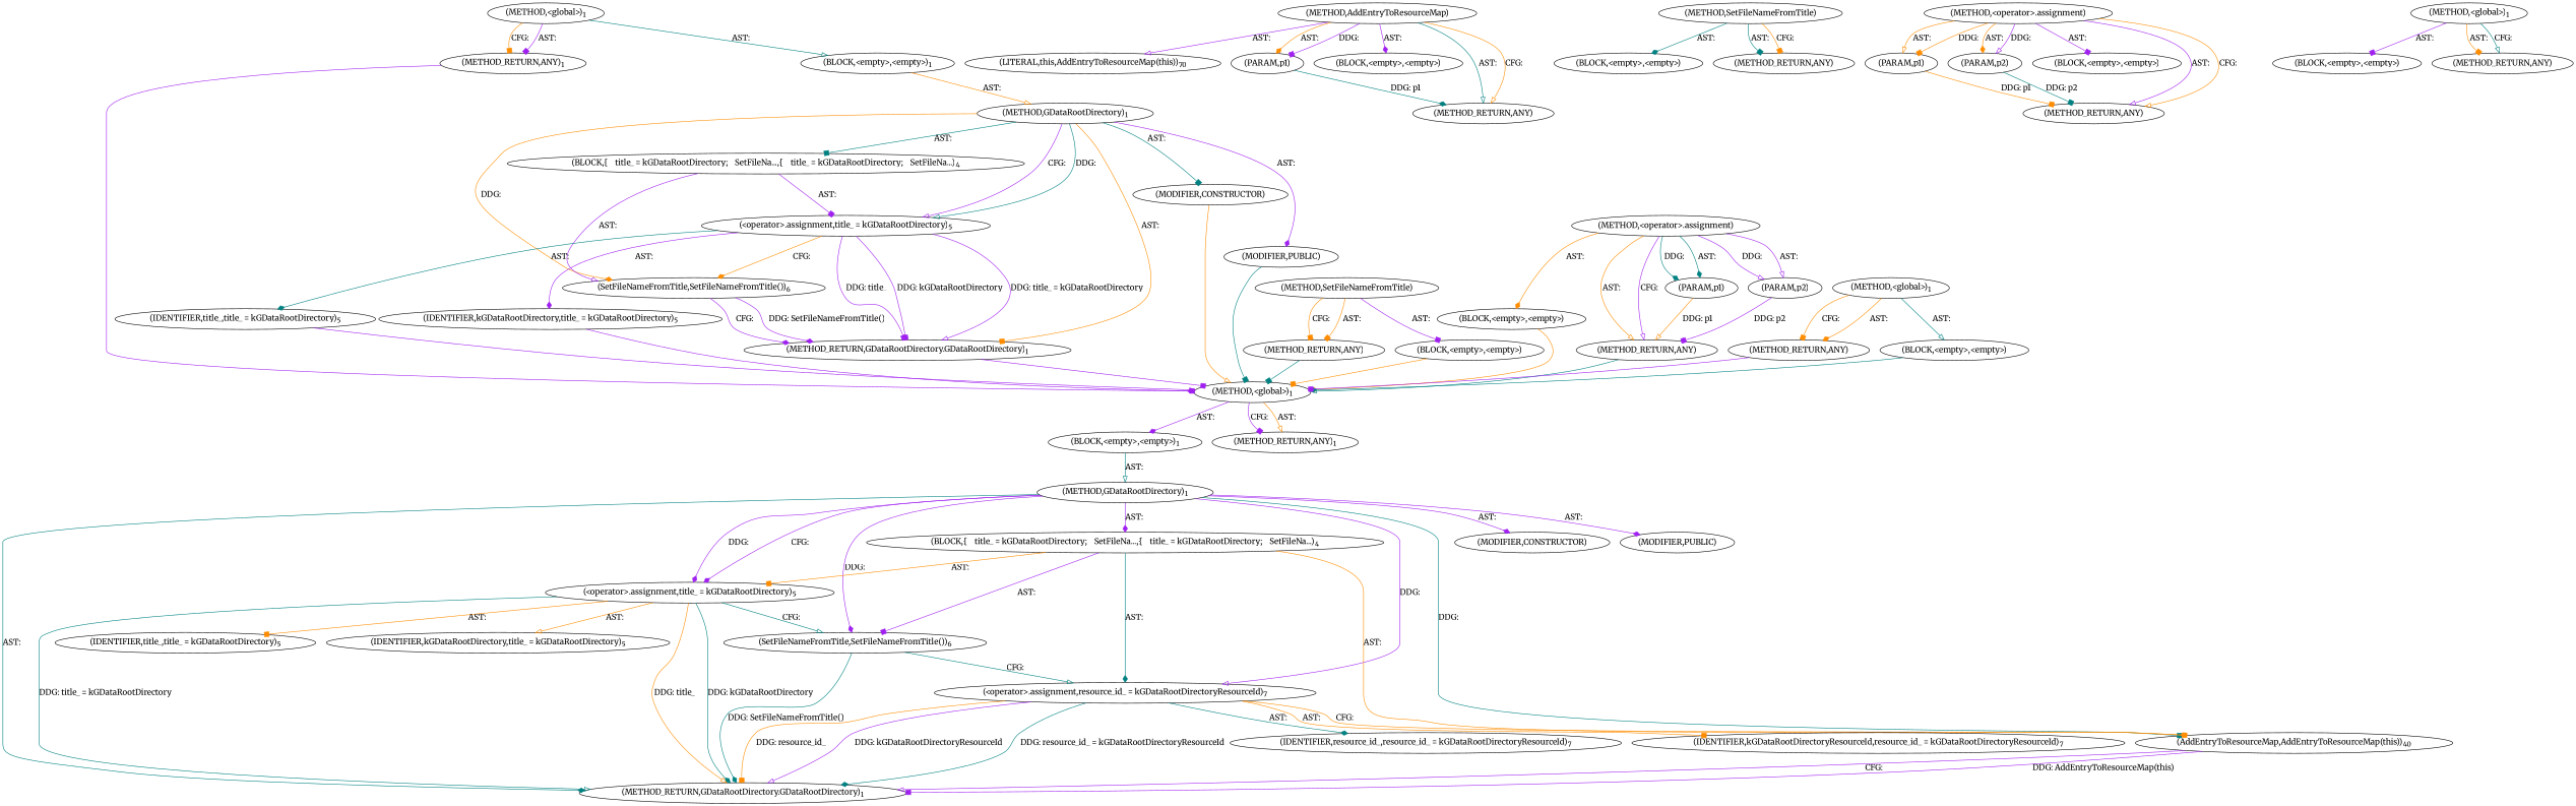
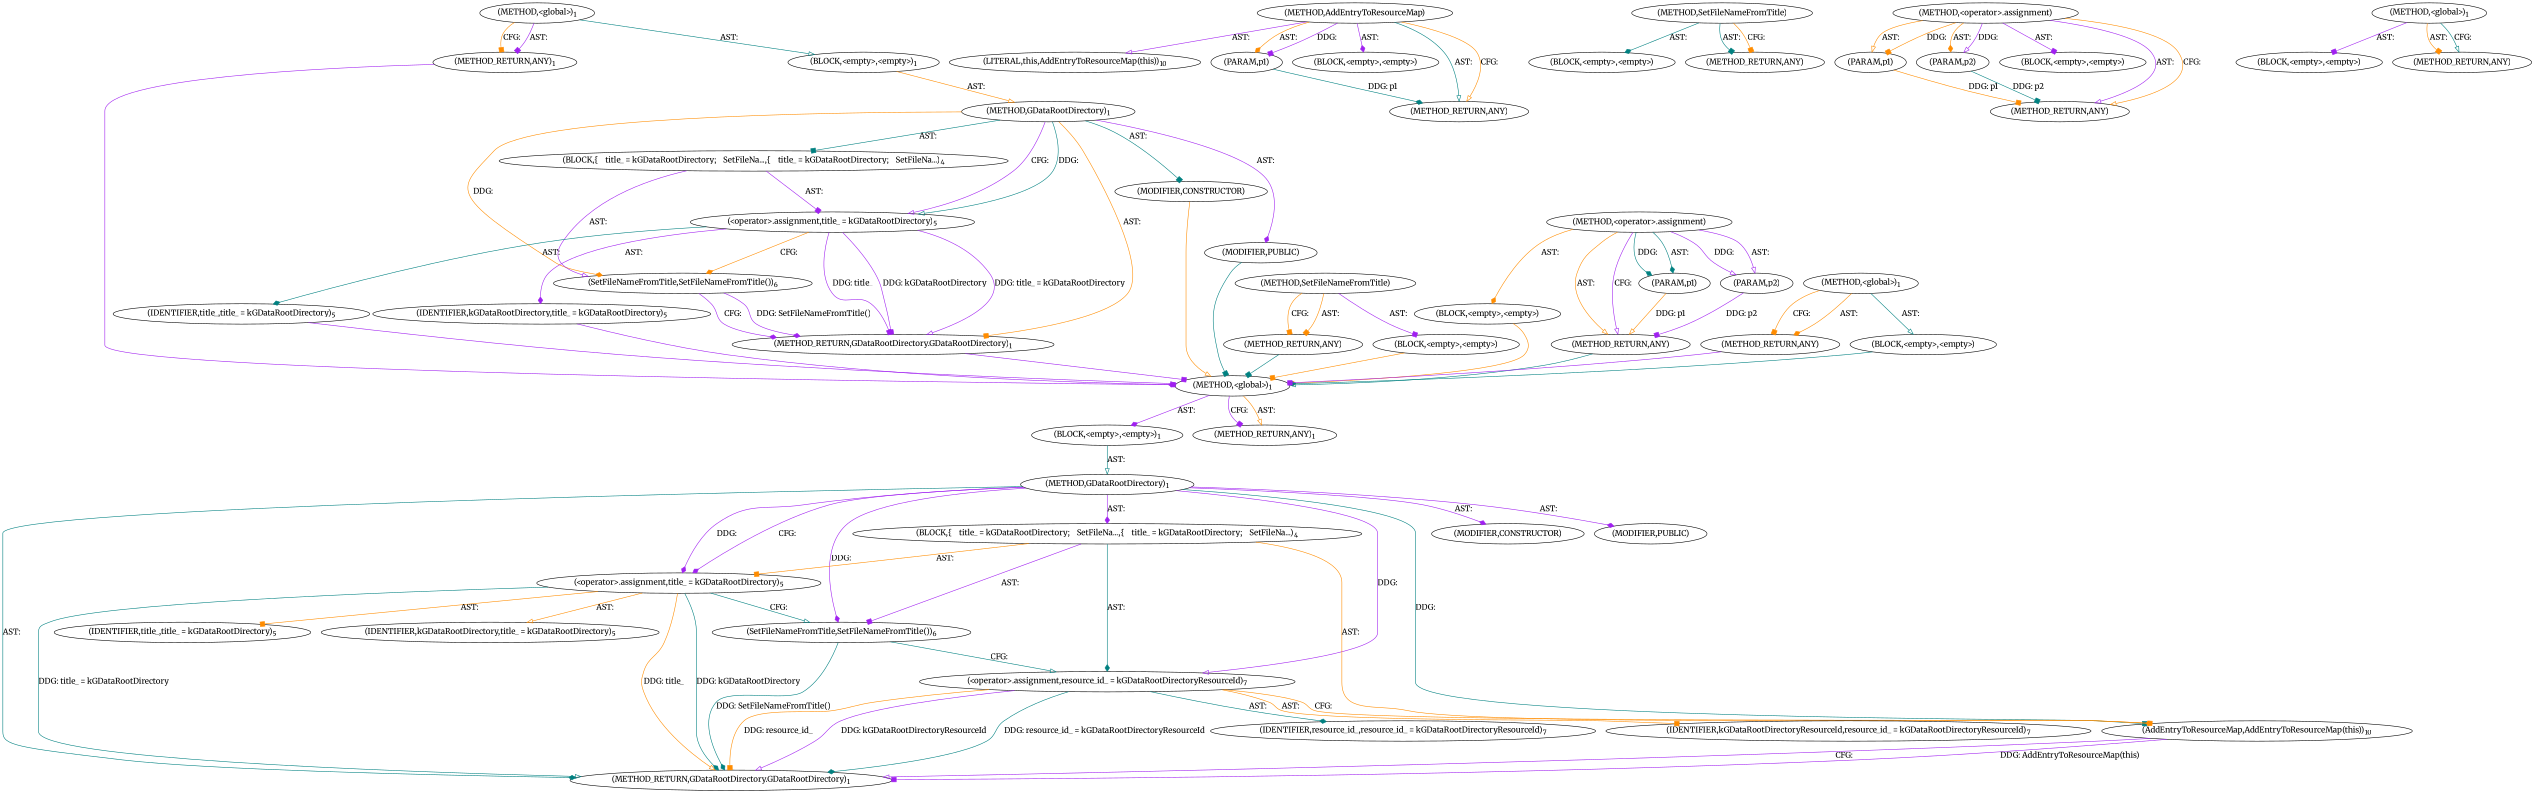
  digraph {
    fontname=Merriweather
    node [fontname=Merriweather]
    edge [arrowhead=box color=purple fontname=Merriweather]
    n1 [label=<(METHOD,&lt;global&gt;)<SUB>1</SUB>>]
    n2 [label=<(BLOCK,&lt;empty&gt;,&lt;empty&gt;)<SUB>1</SUB>>]
    n3 [label=<(METHOD_RETURN,ANY)<SUB>1</SUB>>]
    n4 [label=<(METHOD,GDataRootDirectory)<SUB>1</SUB>>]
    n5 [label=<(METHOD,&lt;global&gt;)<SUB>1</SUB>>]
    n6 [label=<(BLOCK,{    title_ = kGDataRootDirectory;    SetFileNa...,{    title_ = kGDataRootDirectory;    SetFileNa...)<SUB>4</SUB>>]
    n7 [label=<(&lt;operator&gt;.assignment,title_ = kGDataRootDirectory)<SUB>5</SUB>>]
    n8 [label=<(SetFileNameFromTitle,SetFileNameFromTitle())<SUB>6</SUB>>]
    n9 [label=<(MODIFIER,CONSTRUCTOR)>]
    n10 [label=<(MODIFIER,PUBLIC)>]
    n11 [label=<(METHOD_RETURN,GDataRootDirectory.GDataRootDirectory)<SUB>1</SUB>>]
    n12 [label=<(IDENTIFIER,title_,title_ = kGDataRootDirectory)<SUB>5</SUB>>]
    n13 [label=<(IDENTIFIER,kGDataRootDirectory,title_ = kGDataRootDirectory)<SUB>5</SUB>>]
    n14 [label=<(BLOCK,&lt;empty&gt;,&lt;empty&gt;)<SUB>1</SUB>>]
    n15 [label=<(METHOD_RETURN,ANY)<SUB>1</SUB>>]
    n16 [label=<(METHOD,SetFileNameFromTitle)>]
    n17 [label=<(BLOCK,&lt;empty&gt;,&lt;empty&gt;)>]
    n18 [label=<(METHOD_RETURN,ANY)>]
    n19 [label=<(METHOD,&lt;operator&gt;.assignment)>]
    n20 [label=<(PARAM,p1)>]
    n21 [label=<(PARAM,p2)>]
    n22 [label=<(BLOCK,&lt;empty&gt;,&lt;empty&gt;)>]
    n23 [label=<(METHOD_RETURN,ANY)>]
    n24 [label=<(METHOD,&lt;global&gt;)<SUB>1</SUB>>]
    n25 [label=<(BLOCK,&lt;empty&gt;,&lt;empty&gt;)>]
    n26 [label=<(METHOD_RETURN,ANY)>]
    n27 [label=<(METHOD,GDataRootDirectory)<SUB>1</SUB>>]
    n28 [label=<(BLOCK,{    title_ = kGDataRootDirectory;    SetFileNa...,{    title_ = kGDataRootDirectory;    SetFileNa...)<SUB>4</SUB>>]
    n29 [label=<(&lt;operator&gt;.assignment,title_ = kGDataRootDirectory)<SUB>5</SUB>>]
    n30 [label=<(SetFileNameFromTitle,SetFileNameFromTitle())<SUB>6</SUB>>]
    n31 [label=<(&lt;operator&gt;.assignment,resource_id_ = kGDataRootDirectoryResourceId)<SUB>7</SUB>>]
-   n32 [label=<(AddEntryToResourceMap,AddEntryToResourceMap(this))<SUB>40</SUB>>]
+   n32 [label=<(AddEntryToResourceMap,AddEntryToResourceMap(this))<SUB>10</SUB>>]
    n33 [label=<(MODIFIER,CONSTRUCTOR)>]
    n34 [label=<(MODIFIER,PUBLIC)>]
    n35 [label=<(METHOD_RETURN,GDataRootDirectory.GDataRootDirectory)<SUB>1</SUB>>]
    n36 [label=<(IDENTIFIER,title_,title_ = kGDataRootDirectory)<SUB>5</SUB>>]
    n37 [label=<(IDENTIFIER,kGDataRootDirectory,title_ = kGDataRootDirectory)<SUB>5</SUB>>]
    n38 [label=<(IDENTIFIER,resource_id_,resource_id_ = kGDataRootDirectoryResourceId)<SUB>7</SUB>>]
    n39 [label=<(IDENTIFIER,kGDataRootDirectoryResourceId,resource_id_ = kGDataRootDirectoryResourceId)<SUB>7</SUB>>]
-   n40 [label=<(LITERAL,this,AddEntryToResourceMap(this))<SUB>70</SUB>>]
+   n40 [label=<(LITERAL,this,AddEntryToResourceMap(this))<SUB>10</SUB>>]
    n41 [label=<(METHOD,SetFileNameFromTitle)>]
    n42 [label=<(BLOCK,&lt;empty&gt;,&lt;empty&gt;)>]
    n43 [label=<(METHOD_RETURN,ANY)>]
    n44 [label=<(METHOD,AddEntryToResourceMap)>]
    n45 [label=<(PARAM,p1)>]
    n46 [label=<(BLOCK,&lt;empty&gt;,&lt;empty&gt;)>]
    n47 [label=<(METHOD_RETURN,ANY)>]
    n48 [label=<(METHOD,&lt;operator&gt;.assignment)>]
    n49 [label=<(PARAM,p1)>]
    n50 [label=<(PARAM,p2)>]
    n51 [label=<(BLOCK,&lt;empty&gt;,&lt;empty&gt;)>]
    n52 [label=<(METHOD_RETURN,ANY)>]
    n53 [label=<(METHOD,&lt;global&gt;)<SUB>1</SUB>>]
    n54 [label=<(BLOCK,&lt;empty&gt;,&lt;empty&gt;)>]
    n55 [label=<(METHOD_RETURN,ANY)>]
    n1 -> n2 [arrowhead=onormal color=teal label="AST: "]
    n1 -> n3 [label="AST: "]
    n1 -> n3 [color=darkorange label="CFG: "]
    n2 -> n4 [arrowhead=onormal color=darkorange label="AST: "]
    n3 -> n5 [arrowhead=diamond]
    n4 -> n6 [color=teal label="AST: "]
    n4 -> n7 [arrowhead=onormal label="CFG: "]
    n4 -> n7 [arrowhead=onormal color=teal label="DDG: "]
    n4 -> n8 [arrowhead=diamond color=darkorange label="DDG: "]
    n4 -> n9 [color=teal label="AST: "]
    n4 -> n10 [arrowhead=diamond label="AST: "]
    n4 -> n11 [color=darkorange label="AST: "]
    n5 -> n14 [arrowhead=diamond label="AST: "]
    n5 -> n15 [arrowhead=onormal color=darkorange label="AST: "]
    n5 -> n15 [label="CFG: "]
    n6 -> n7 [label="AST: "]
    n6 -> n8 [arrowhead=onormal label="AST: "]
    n7 -> n8 [arrowhead=diamond color=darkorange label="CFG: "]
    n7 -> n11 [label="DDG: kGDataRootDirectory"]
    n7 -> n11 [arrowhead=onormal label="DDG: title_ = kGDataRootDirectory"]
    n7 -> n11 [label="DDG: title_"]
    n7 -> n12 [arrowhead=diamond color=teal label="AST: "]
    n7 -> n13 [arrowhead=diamond label="AST: "]
    n8 -> n11 [arrowhead=diamond label="CFG: "]
    n8 -> n11 [arrowhead=diamond label="DDG: SetFileNameFromTitle()"]
    n9 -> n5 [arrowhead=onormal color=darkorange]
    n10 -> n5 [color=teal]
    n11 -> n5
    n12 -> n5 [arrowhead=onormal]
    n13 -> n5
    n14 -> n27 [arrowhead=onormal color=teal label="AST: "]
    n16 -> n17 [label="AST: "]
    n16 -> n18 [color=darkorange label="AST: "]
    n16 -> n18 [color=darkorange label="CFG: "]
    n17 -> n5 [color=darkorange]
    n18 -> n5 [color=teal]
    n19 -> n20 [arrowhead=diamond color=teal label="AST: "]
    n19 -> n20 [arrowhead=diamond color=teal label="DDG: "]
    n19 -> n21 [arrowhead=onormal label="AST: "]
    n19 -> n21 [arrowhead=onormal label="DDG: "]
    n19 -> n22 [arrowhead=diamond color=darkorange label="AST: "]
    n19 -> n23 [arrowhead=onormal color=darkorange label="AST: "]
    n19 -> n23 [arrowhead=onormal label="CFG: "]
    n20 -> n23 [arrowhead=onormal color=darkorange label="DDG: p1"]
    n21 -> n23 [label="DDG: p2"]
    n22 -> n5 [arrowhead=onormal color=darkorange]
    n23 -> n5 [arrowhead=onormal color=teal]
    n24 -> n25 [arrowhead=onormal color=teal label="AST: "]
    n24 -> n26 [arrowhead=diamond color=darkorange label="AST: "]
    n24 -> n26 [color=darkorange label="CFG: "]
    n25 -> n5 [arrowhead=diamond color=teal]
    n26 -> n5
    n27 -> n28 [arrowhead=diamond label="AST: "]
    n27 -> n29 [arrowhead=diamond label="CFG: "]
    n27 -> n29 [arrowhead=diamond label="DDG: "]
    n27 -> n30 [arrowhead=diamond label="DDG: "]
    n27 -> n31 [arrowhead=onormal label="DDG: "]
    n27 -> n32 [color=teal label="DDG: "]
    n27 -> n33 [arrowhead=diamond label="AST: "]
    n27 -> n34 [arrowhead=diamond label="AST: "]
    n27 -> n35 [arrowhead=diamond color=teal label="AST: "]
    n28 -> n29 [color=darkorange label="AST: "]
    n28 -> n30 [label="AST: "]
    n28 -> n31 [arrowhead=diamond color=teal label="AST: "]
    n28 -> n32 [color=darkorange label="AST: "]
    n29 -> n30 [arrowhead=onormal color=teal label="CFG: "]
    n29 -> n35 [arrowhead=diamond color=teal label="DDG: kGDataRootDirectory"]
    n29 -> n35 [arrowhead=onormal color=teal label="DDG: title_ = kGDataRootDirectory"]
    n29 -> n35 [arrowhead=onormal color=darkorange label="DDG: title_"]
    n29 -> n36 [color=darkorange label="AST: "]
    n29 -> n37 [arrowhead=onormal color=darkorange label="AST: "]
    n30 -> n31 [arrowhead=onormal color=teal label="CFG: "]
    n30 -> n35 [arrowhead=diamond color=teal label="DDG: SetFileNameFromTitle()"]
    n31 -> n32 [arrowhead=diamond color=darkorange label="CFG: "]
    n31 -> n35 [arrowhead=onormal label="DDG: kGDataRootDirectoryResourceId"]
    n31 -> n35 [arrowhead=diamond color=teal label="DDG: resource_id_ = kGDataRootDirectoryResourceId"]
    n31 -> n35 [color=darkorange label="DDG: resource_id_"]
    n31 -> n38 [arrowhead=diamond color=teal label="AST: "]
    n31 -> n39 [color=darkorange label="AST: "]
    n32 -> n35 [arrowhead=onormal label="CFG: "]
    n32 -> n35 [label="DDG: AddEntryToResourceMap(this)"]
    n41 -> n42 [arrowhead=diamond color=teal label="AST: "]
    n41 -> n43 [color=teal label="AST: "]
    n41 -> n43 [color=darkorange label="CFG: "]
    n44 -> n40 [arrowhead=onormal label="AST: "]
    n44 -> n45 [arrowhead=diamond color=darkorange label="AST: "]
    n44 -> n45 [label="DDG: "]
    n44 -> n46 [arrowhead=diamond label="AST: "]
    n44 -> n47 [arrowhead=onormal color=teal label="AST: "]
    n44 -> n47 [arrowhead=onormal color=darkorange label="CFG: "]
    n45 -> n47 [arrowhead=diamond color=teal label="DDG: p1"]
    n48 -> n49 [arrowhead=onormal color=darkorange label="AST: "]
    n48 -> n49 [color=darkorange label="DDG: "]
    n48 -> n50 [arrowhead=diamond color=darkorange label="AST: "]
    n48 -> n50 [arrowhead=onormal label="DDG: "]
    n48 -> n51 [label="AST: "]
    n48 -> n52 [arrowhead=onormal label="AST: "]
    n48 -> n52 [arrowhead=onormal color=darkorange label="CFG: "]
    n49 -> n52 [color=darkorange label="DDG: p1"]
    n50 -> n52 [color=teal label="DDG: p2"]
    n53 -> n54 [label="AST: "]
    n53 -> n55 [color=darkorange label="AST: "]
    n53 -> n55 [arrowhead=onormal color=teal label="CFG: "]
  }
